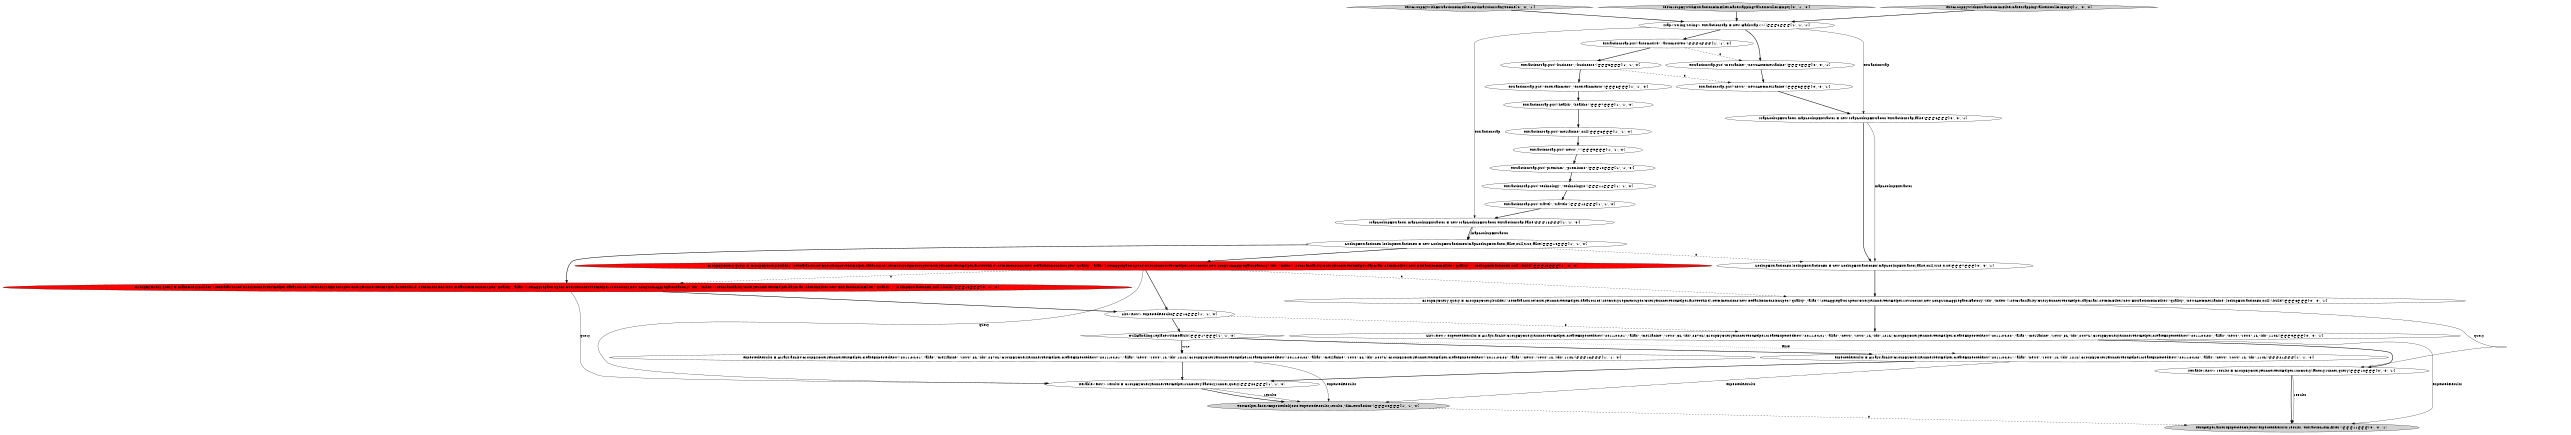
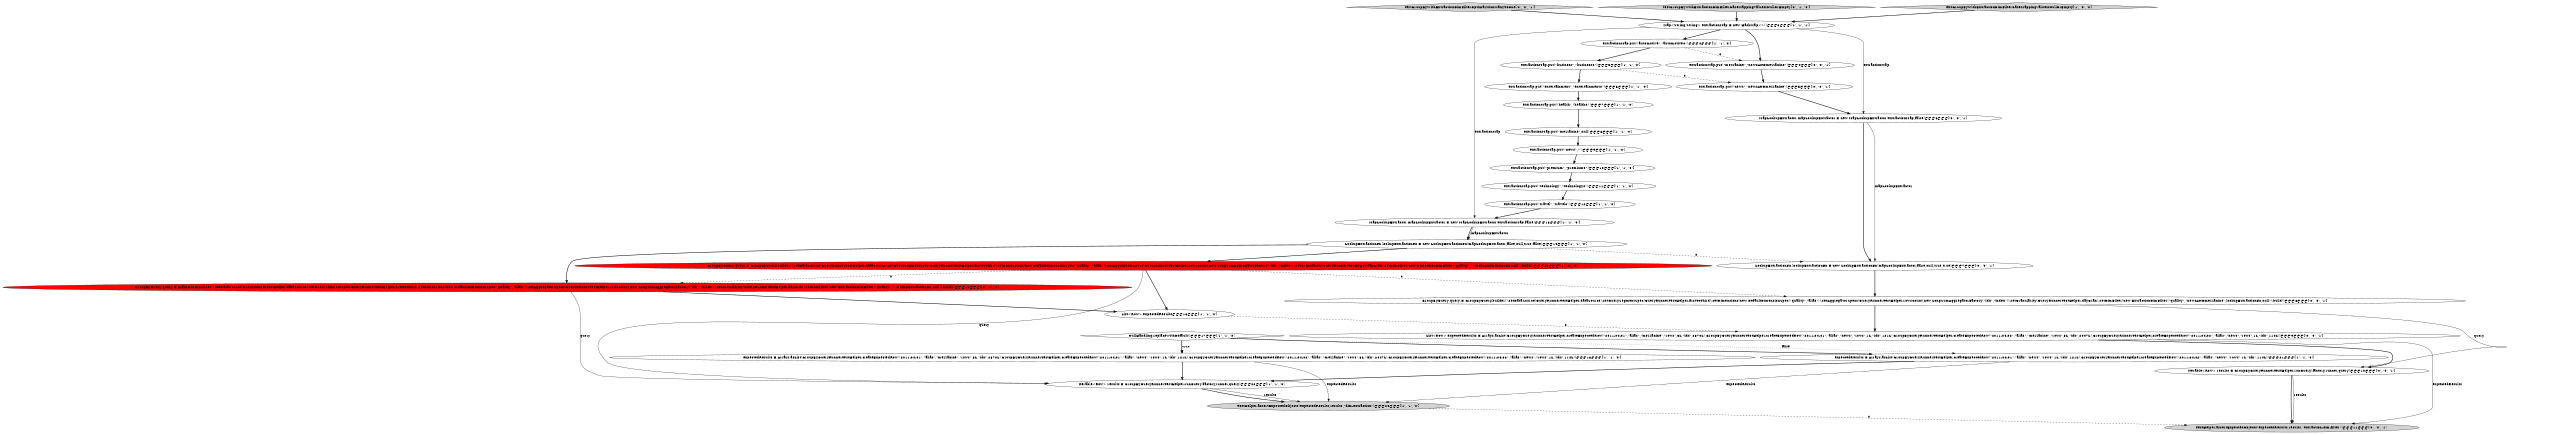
  digraph {
    node [fillcolor=white shape=ellipse style=filled]
    edge [style=bold]
    n1 [label="LookupExtractionFn lookupExtractionFn = new LookupExtractionFn(mapLookupExtractor,false,null,true,true)@@@7@@@['0', '0', '1']"]
    n2 [label="GroupByQuery query = GroupByQuery.builder().setDataSource(QueryRunnerTestHelper.dataSource).setQuerySegmentSpec(QueryRunnerTestHelper.firstToThird).setDimensions(new DefaultDimensionSpec(\"quality\",\"alias\")).setAggregatorSpecs(QueryRunnerTestHelper.rowsCount,new LongSumAggregatorFactory(\"idx\",\"index\")).setGranularity(QueryRunnerTestHelper.dayGran).setDimFilter(new ExtractionDimFilter(\"quality\",\"newsANDmezzanine\",lookupExtractionFn,null)).build()@@@8@@@['0', '0', '1']"]
    n3 [label="extractionMap.put(\"news\",\"\")@@@9@@@['1', '1', '0']"]
    n4 [label="extractionMap.put(\"premium\",\"premium0\")@@@10@@@['1', '1', '0']"]
    n5 [fillcolor=lightgray label="testGroupByWithExtractionDimFilterOptimazitionManyToOne['0', '0', '1']" shape=diamond]
    n6 [label="Map<String,String> extractionMap = new HashMap<>()@@@3@@@['1', '1', '1']"]
    n7 [label="List<Row> expectedResults@@@16@@@['1', '1', '0']"]
    n8 [label="NullHandling.replaceWithDefault()@@@17@@@['1', '1', '0']" shape=diamond]
    n9 [label="List<Row> expectedResults = Arrays.asList(GroupByQueryRunnerTestHelper.createExpectedRow(\"2011-04-01\",\"alias\",\"mezzanine\",\"rows\",3L,\"idx\",2870L),GroupByQueryRunnerTestHelper.createExpectedRow(\"2011-04-01\",\"alias\",\"news\",\"rows\",1L,\"idx\",121L),GroupByQueryRunnerTestHelper.createExpectedRow(\"2011-04-02\",\"alias\",\"mezzanine\",\"rows\",3L,\"idx\",2447L),GroupByQueryRunnerTestHelper.createExpectedRow(\"2011-04-02\",\"alias\",\"news\",\"rows\",1L,\"idx\",114L))@@@9@@@['0', '0', '1']"]
    n10 [label="LookupExtractionFn lookupExtractionFn = new LookupExtractionFn(mapLookupExtractor,false,null,true,false)@@@14@@@['1', '1', '0']"]
    n11 [fillcolor=red label="GroupByQuery query = makeQueryBuilder().setDataSource(QueryRunnerTestHelper.dataSource).setQuerySegmentSpec(QueryRunnerTestHelper.firstToThird).setDimensions(new DefaultDimensionSpec(\"quality\",\"alias\")).setAggregatorSpecs(QueryRunnerTestHelper.rowsCount,new LongSumAggregatorFactory(\"idx\",\"index\")).setGranularity(QueryRunnerTestHelper.dayGran).setDimFilter(new ExtractionDimFilter(\"quality\",\"\",lookupExtractionFn,null)).build()@@@15@@@['0', '1', '0']"]
    n12 [fillcolor=red label="GroupByQuery query = GroupByQuery.builder().setDataSource(QueryRunnerTestHelper.dataSource).setQuerySegmentSpec(QueryRunnerTestHelper.firstToThird).setDimensions(new DefaultDimensionSpec(\"quality\",\"alias\")).setAggregatorSpecs(QueryRunnerTestHelper.rowsCount,new LongSumAggregatorFactory(\"idx\",\"index\")).setGranularity(QueryRunnerTestHelper.dayGran).setDimFilter(new ExtractionDimFilter(\"quality\",\"\",lookupExtractionFn,null)).build()@@@15@@@['1', '0', '0']"]
    n13 [label="extractionMap.put(\"health\",\"health0\")@@@7@@@['1', '1', '0']"]
    n14 [label="extractionMap.put(\"mezzanine\",null)@@@8@@@['1', '1', '0']"]
    n15 [label="expectedResults = Arrays.asList(GroupByQueryRunnerTestHelper.createExpectedRow(\"2011-04-01\",\"alias\",\"mezzanine\",\"rows\",3L,\"idx\",2870L),GroupByQueryRunnerTestHelper.createExpectedRow(\"2011-04-01\",\"alias\",\"news\",\"rows\",1L,\"idx\",121L),GroupByQueryRunnerTestHelper.createExpectedRow(\"2011-04-02\",\"alias\",\"mezzanine\",\"rows\",3L,\"idx\",2447L),GroupByQueryRunnerTestHelper.createExpectedRow(\"2011-04-02\",\"alias\",\"news\",\"rows\",1L,\"idx\",114L))@@@18@@@['1', '1', '0']"]
    n16 [fillcolor=lightgray label="TestHelper.assertExpectedObjects(expectedResults,results,\"dim-extraction\")@@@24@@@['1', '1', '0']"]
    n17 [label="Iterable<Row> results = GroupByQueryRunnerTestHelper.runQuery(factory,runner,query)@@@23@@@['1', '1', '0']"]
    n18 [label="MapLookupExtractor mapLookupExtractor = new MapLookupExtractor(extractionMap,false)@@@13@@@['1', '1', '0']"]
    n19 [label="extractionMap.put(\"technology\",\"technology0\")@@@11@@@['1', '1', '0']"]
    n20 [label="extractionMap.put(\"business\",\"business0\")@@@5@@@['1', '1', '0']"]
    n21 [label="extractionMap.put(\"news\",\"newsANDmezzanine\")@@@5@@@['0', '0', '1']"]
    n22 [label="extractionMap.put(\"entertainment\",\"entertainment0\")@@@6@@@['1', '1', '0']"]
    n23 [label="extractionMap.put(\"travel\",\"travel0\")@@@12@@@['1', '1', '0']"]
    n24 [label="expectedResults = Arrays.asList(GroupByQueryRunnerTestHelper.createExpectedRow(\"2011-04-01\",\"alias\",\"news\",\"rows\",1L,\"idx\",121L),GroupByQueryRunnerTestHelper.createExpectedRow(\"2011-04-02\",\"alias\",\"news\",\"rows\",1L,\"idx\",114L))@@@21@@@['1', '1', '0']"]
    n25 [fillcolor=lightgray label="testGroupByWithExtractionDimFilterCaseMappingValueIsNullOrEmpty['0', '1', '0']" shape=diamond]
    n26 [label="extractionMap.put(\"mezzanine\",\"newsANDmezzanine\")@@@4@@@['0', '0', '1']"]
    n27 [label="extractionMap.put(\"automotive\",\"automotive0\")@@@4@@@['1', '1', '0']"]
    n28 [label="MapLookupExtractor mapLookupExtractor = new MapLookupExtractor(extractionMap,false)@@@6@@@['0', '0', '1']"]
    n29 [fillcolor=lightgray label="testGroupByWithExtractionDimFilterCaseMappingValueIsNullOrEmpty['1', '0', '0']" shape=diamond]
    n30 [fillcolor=lightgray label="TestHelper.assertExpectedObjects(expectedResults,results,\"extraction-dim-filter\")@@@11@@@['0', '0', '1']"]
    n31 [label="Iterable<Row> results = GroupByQueryRunnerTestHelper.runQuery(factory,runner,query)@@@10@@@['0', '0', '1']"]
    n1 -> n2
    n2 -> n9
    n2 -> n31 [label=query style=solid]
    n3 -> n4
    n4 -> n19
    n5 -> n6
    n6 -> n18 [label=extractionMap style=solid]
    n6 -> n26
    n6 -> n27
    n6 -> n28 [label=extractionMap style=solid]
-   n7 -> n8
    n7 -> n9 [label=0 style=dashed]
    n8 -> n15 [label=true style=dotted]
    n8 -> n15
    n8 -> n24 [label=false style=dotted]
    n8 -> n24
    n9 -> n30 [label=expectedResults style=solid]
    n9 -> n31
    n10 -> n1 [label=0 style=dashed]
    n10 -> n11
    n10 -> n12
    n11 -> n7
    n11 -> n17 [label=query style=solid]
    n12 -> n2 [label=0 style=dashed]
    n12 -> n7
    n12 -> n11 [label=0 style=dashed]
    n12 -> n17 [label=query style=solid]
    n13 -> n14
    n14 -> n3
    n15 -> n16 [label=expectedResults style=solid]
    n15 -> n17
    n16 -> n30 [label=0 style=dashed]
    n17 -> n16 [label=results style=solid]
    n17 -> n16
    n18 -> n10
    n18 -> n10 [label=mapLookupExtractor style=solid]
    n19 -> n23
    n20 -> n21 [label=0 style=dashed]
    n20 -> n22
    n21 -> n28
    n22 -> n13
    n23 -> n18
    n24 -> n16 [label=expectedResults style=solid]
    n24 -> n17
    n25 -> n6
    n26 -> n21
    n27 -> n20
    n27 -> n26 [label=0 style=dashed]
    n28 -> n1
    n28 -> n1 [label=mapLookupExtractor style=solid]
    n29 -> n6
    n31 -> n30
    n31 -> n30 [label=results style=solid]
  }
